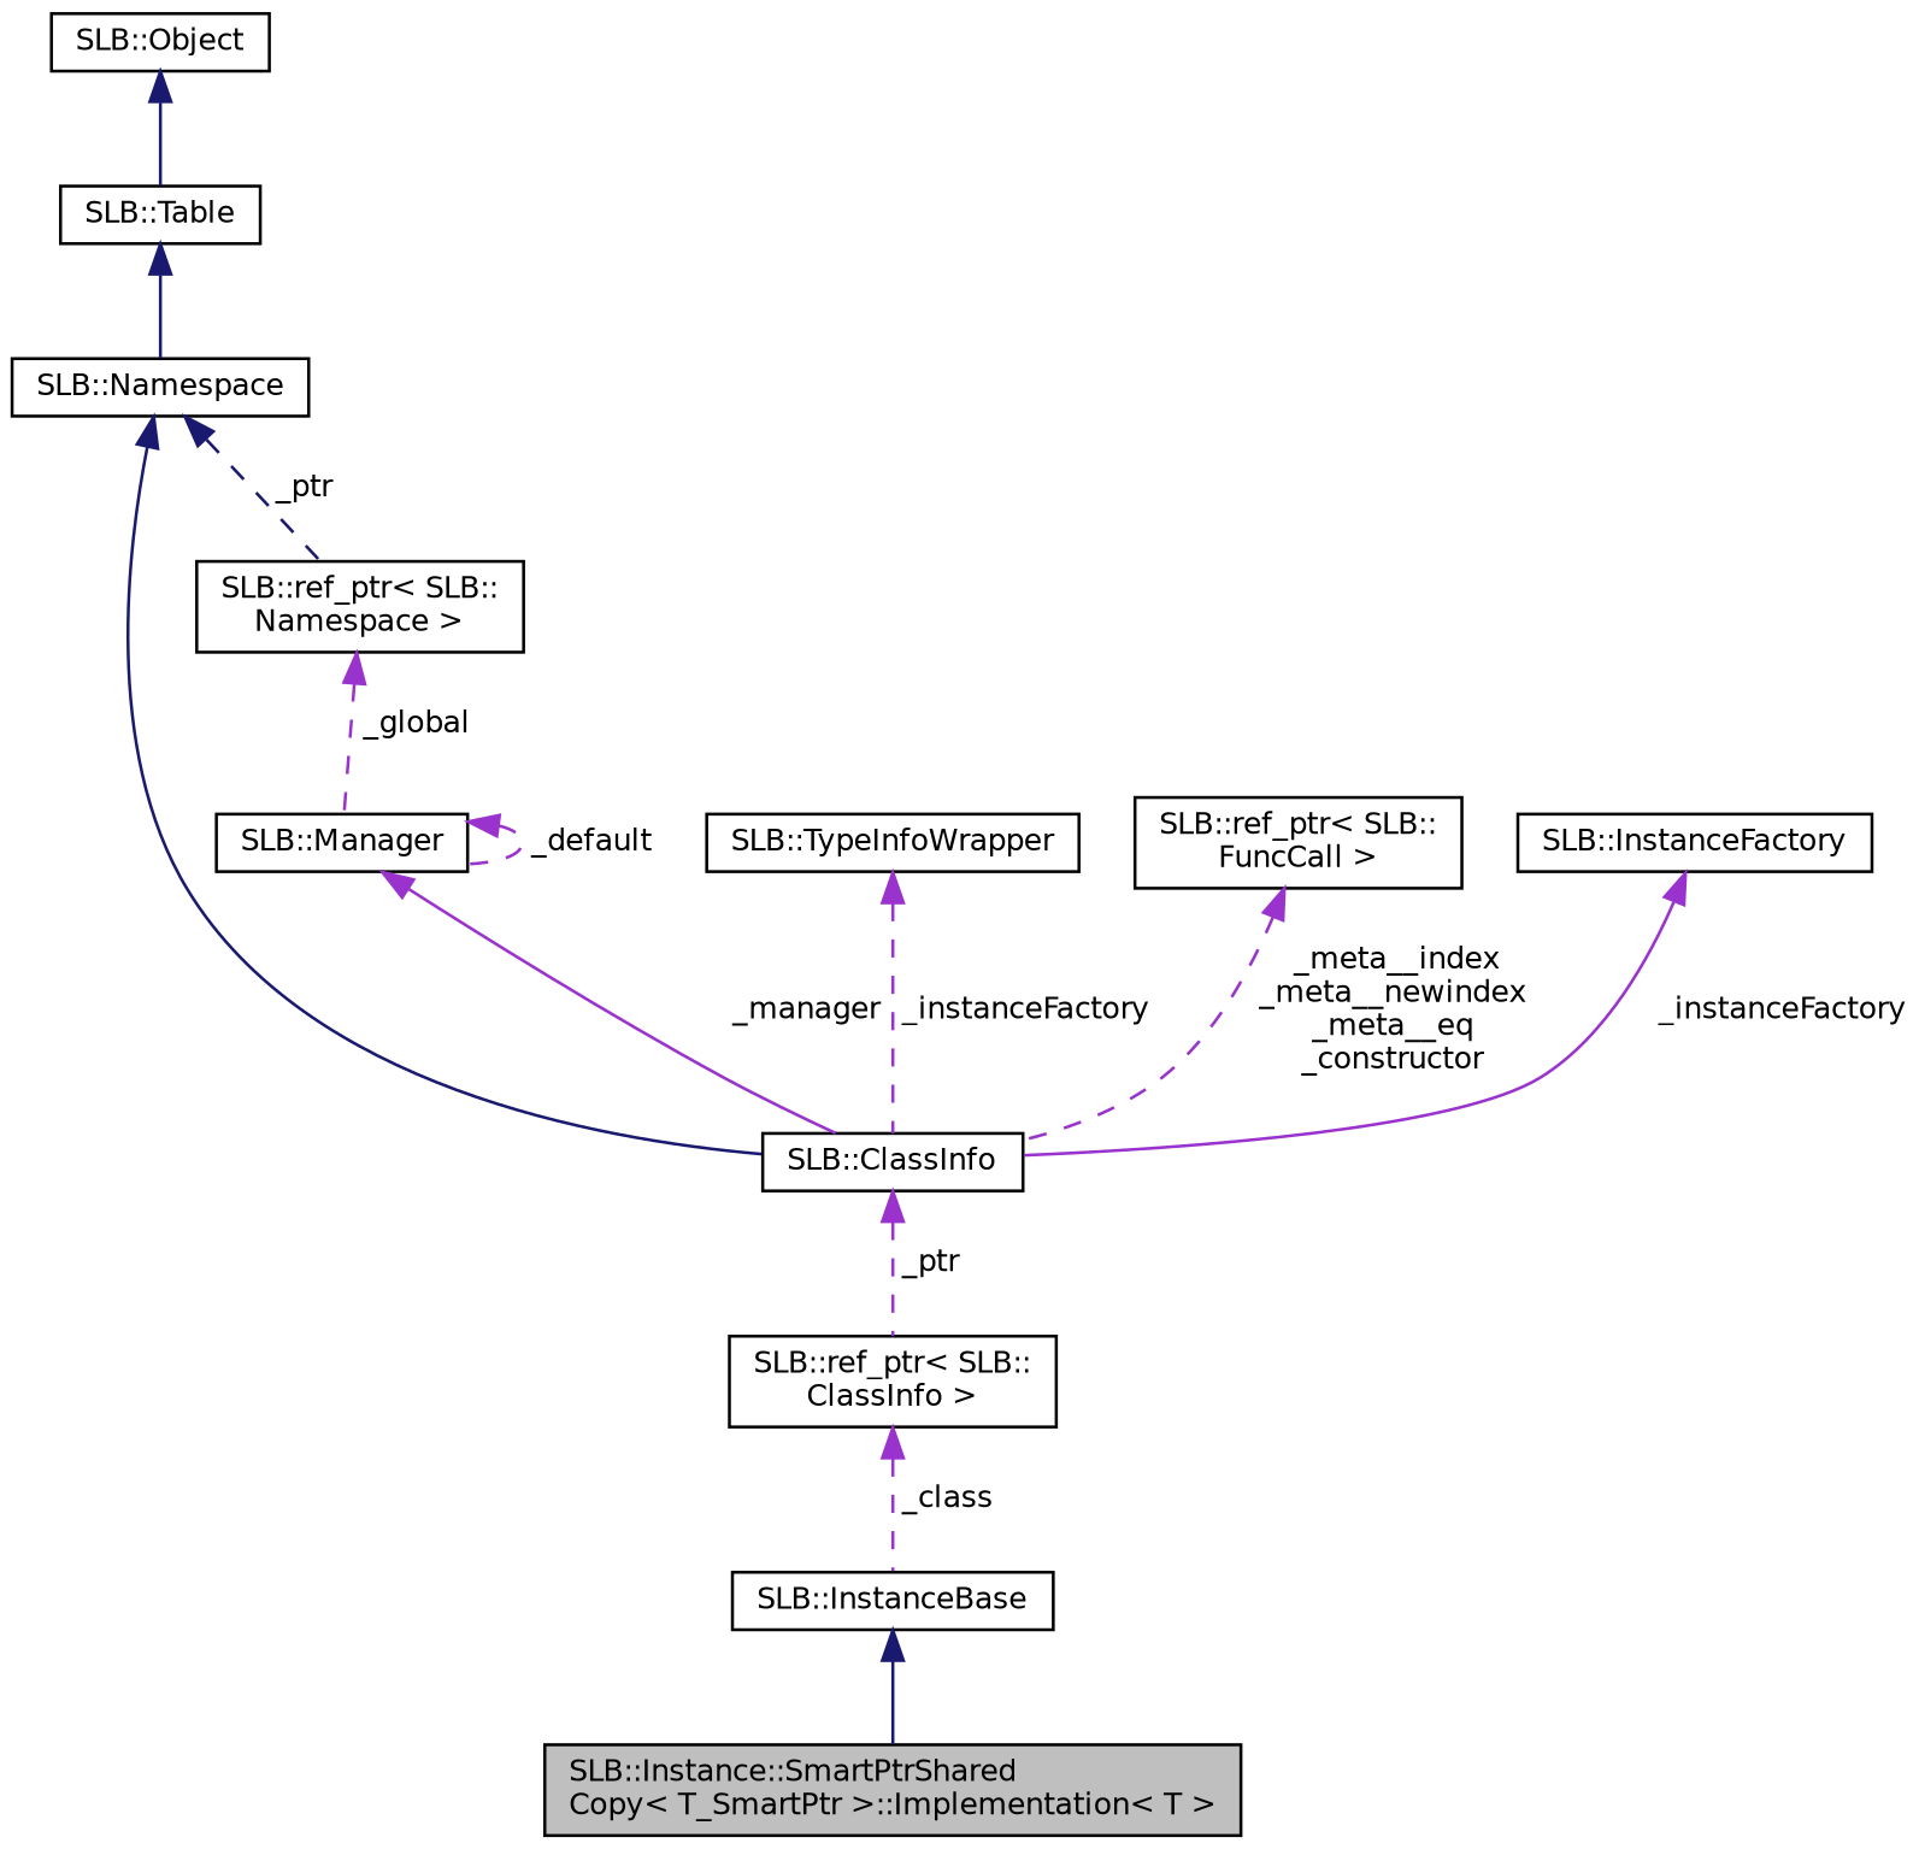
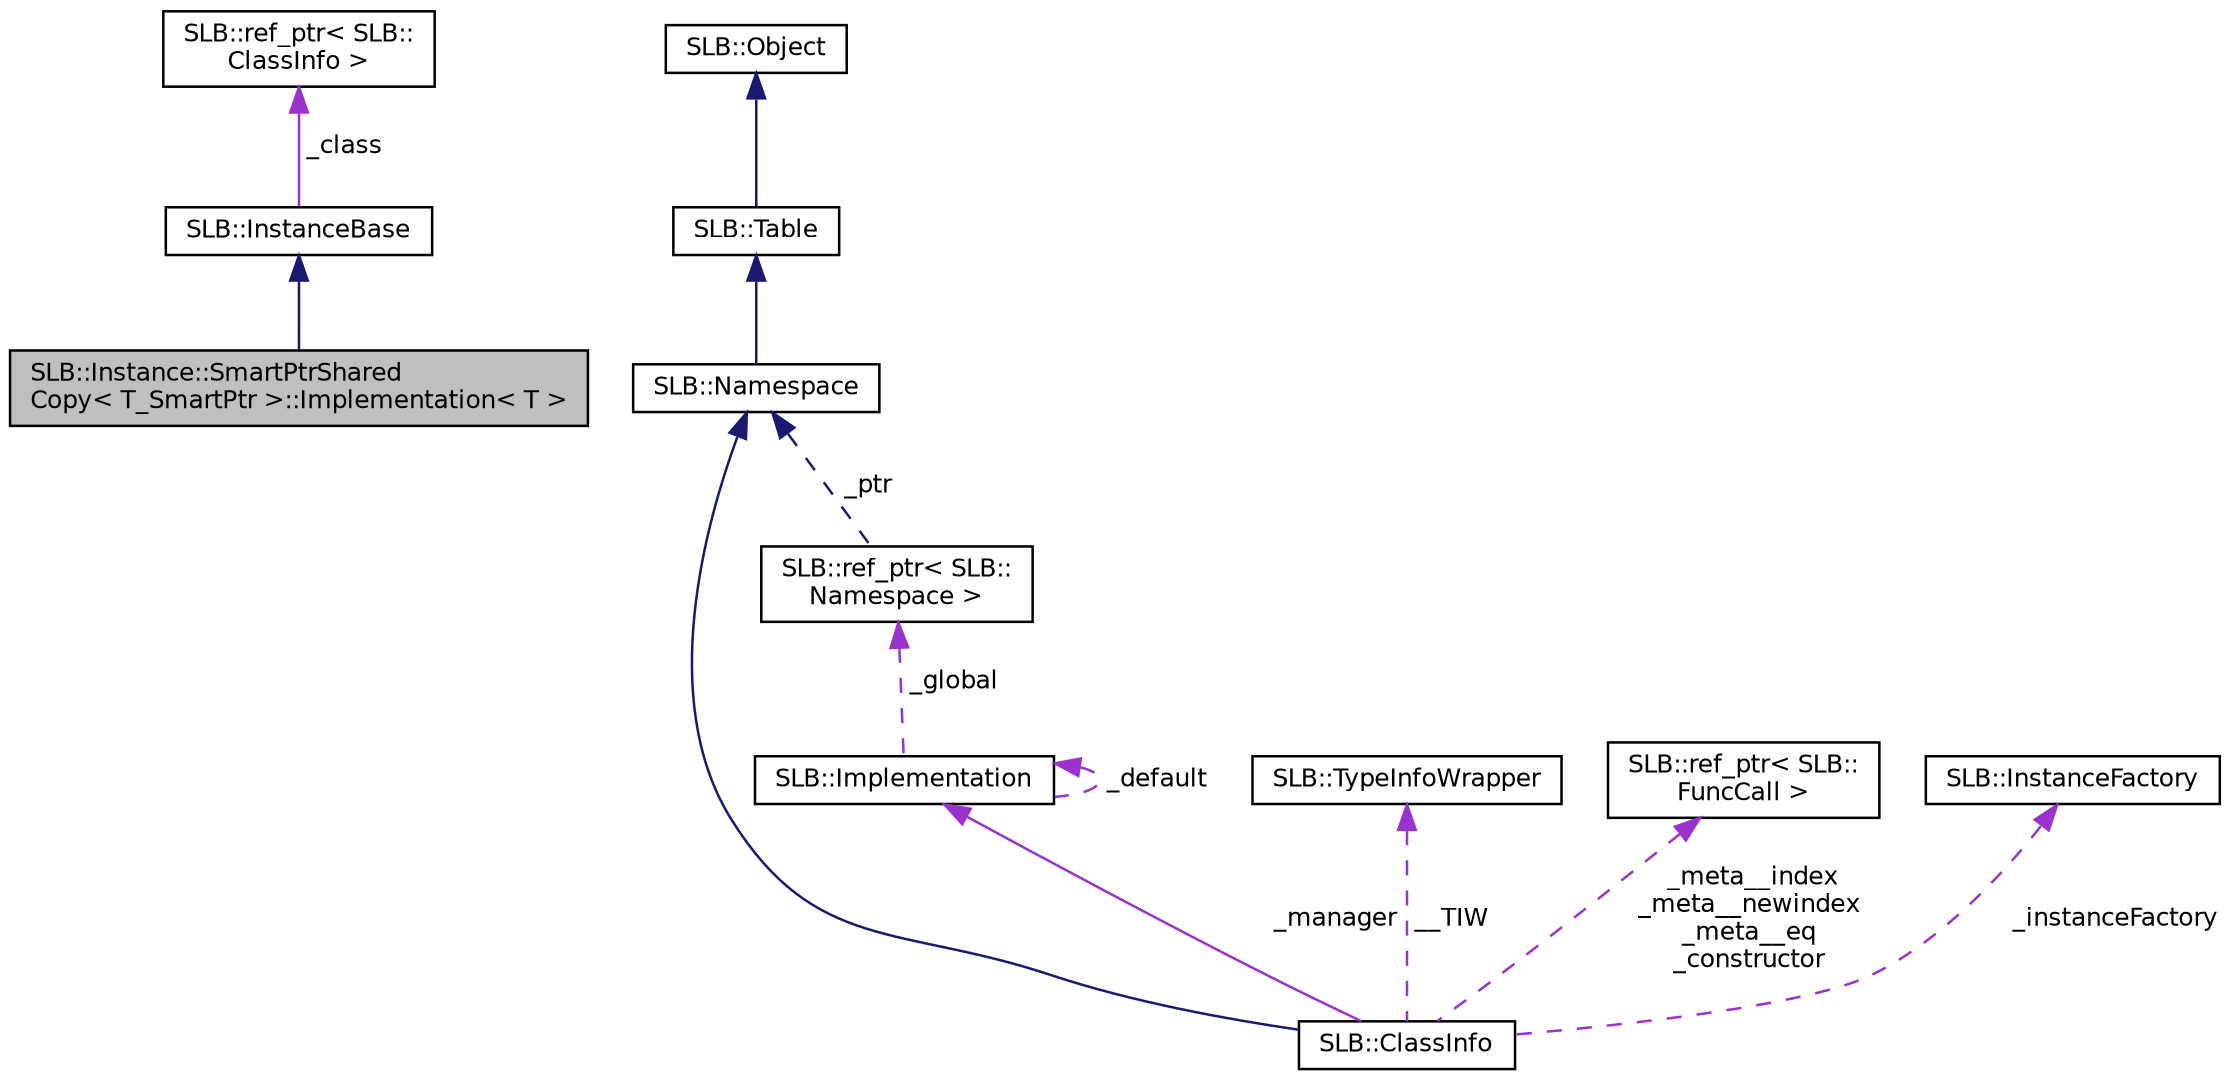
  digraph {
    rankdir=TB
    node [color=black fillcolor=white fontname=Helvetica fontsize=10 shape=record style=filled]
    edge [color=darkorchid3 dir=back fontname=Helvetica fontsize=10 labelfontname=Helvetica labelfontsize=10 style=dashed]
    n1 [fillcolor=grey75 fontcolor=black height=0.2 label="SLB::Instance::SmartPtrShared\lCopy\< T_SmartPtr \>::Implementation\< T \>" width=0.4]
    n2 [height=0.2 label="SLB::InstanceBase" width=0.4]
    n3 [height=0.2 label="SLB::ref_ptr\< SLB::\lClassInfo \>" width=0.4]
    n4 [height=0.2 label="SLB::ClassInfo" width=0.4]
    n5 [height=0.2 label="SLB::Namespace" width=0.4]
    n6 [height=0.2 label="SLB::ref_ptr\< SLB::\lNamespace \>" width=0.4]
-   n7 [height=0.2 label="SLB::Manager" width=0.4]
+   n7 [height=0.2 label="SLB::Implementation" width=0.4]
    n8 [height=0.2 label="SLB::Table" width=0.4]
    n9 [height=0.2 label="SLB::Object" width=0.4]
    n10 [height=0.2 label="SLB::TypeInfoWrapper" width=0.4]
    n11 [height=0.2 label="SLB::ref_ptr\< SLB::\lFuncCall \>" width=0.4]
    n12 [height=0.2 label="SLB::InstanceFactory" width=0.4]
    n2 -> n1 [color=midnightblue style=solid]
-   n3 -> n2 [label=" _class"]
-   n4 -> n3 [label=" _ptr"]
+   n3 -> n2 [label=" _class" style=solid]
    n5 -> n4 [color=midnightblue style=solid]
    n5 -> n6 [color=midnightblue label=" _ptr"]
    n6 -> n7 [label=" _global"]
    n7 -> n4 [label=" _manager" style=solid]
    n7 -> n7 [label=" _default"]
    n8 -> n5 [color=midnightblue style=solid]
    n9 -> n8 [color=midnightblue style=solid]
-   n10 -> n4 [label=" _instanceFactory"]
+   n10 -> n4 [label=" __TIW"]
    n11 -> n4 [label=" _meta__index\n_meta__newindex\n_meta__eq\n_constructor"]
-   n12 -> n4 [label=" _instanceFactory" style=solid]
+   n12 -> n4 [label=" _instanceFactory"]
  }
